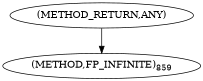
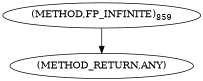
  digraph {
    n1 [label=<(METHOD,FP_INFINITE)<SUB>859</SUB>>]
    n2 [label=<(METHOD_RETURN,ANY)>]
-   n2 -> n1
+   n1 -> n2
  }
